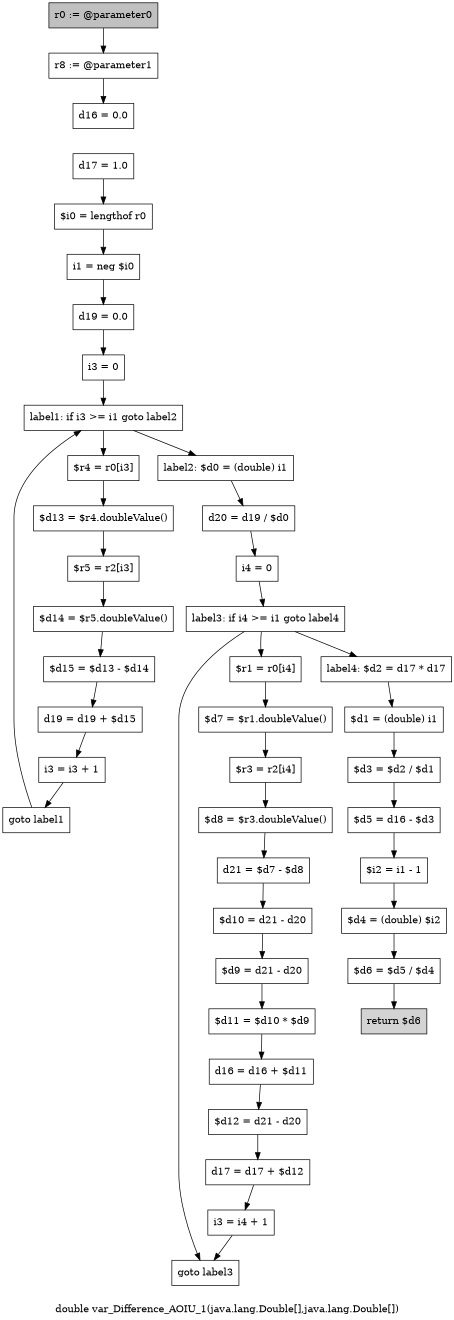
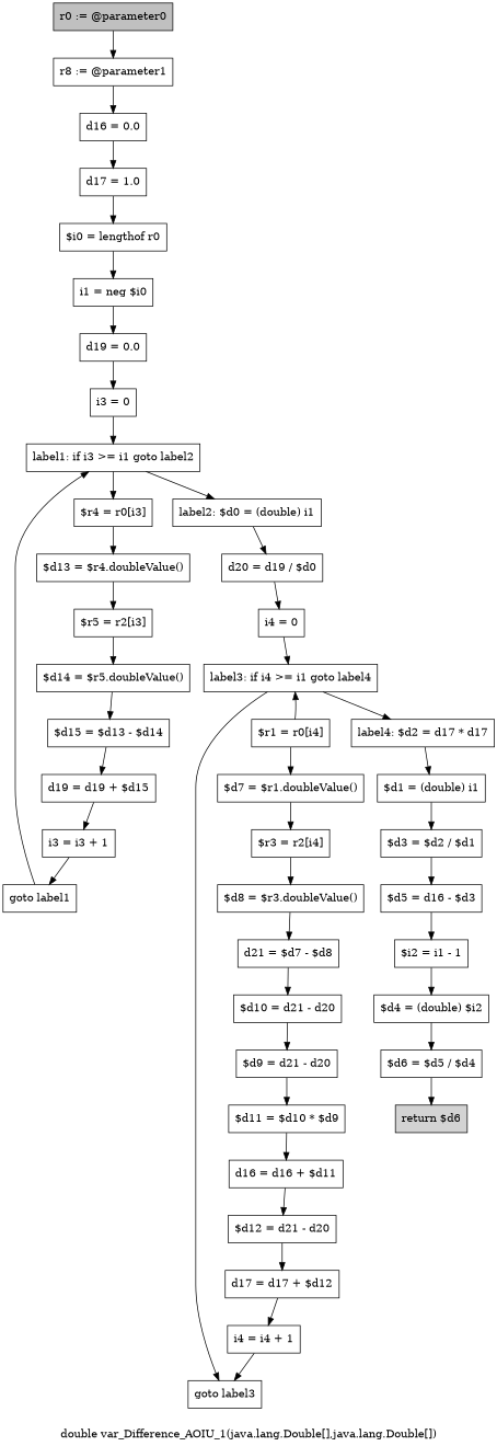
  digraph {
    label="double var_Difference_AOIU_1(java.lang.Double[],java.lang.Double[])"
    node [shape=box]
    n1 [fillcolor=gray label="r0 := @parameter0" style=filled]
    n2 [label="r8 := @parameter1"]
    n3 [label="d16 = 0.0"]
    n4 [label="d17 = 1.0"]
    n5 [label="$i0 = lengthof r0"]
    n6 [label="i1 = neg $i0"]
    n7 [label="d19 = 0.0"]
    n8 [label="i3 = 0"]
    n9 [label="label1: if i3 >= i1 goto label2"]
    n10 [label="$r4 = r0[i3]"]
    n11 [label="label2: $d0 = (double) i1"]
    n12 [label="$d13 = $r4.doubleValue()"]
    n13 [label="d20 = d19 / $d0"]
    n14 [label="$r5 = r2[i3]"]
    n15 [label="i4 = 0"]
    n16 [label="$d14 = $r5.doubleValue()"]
    n17 [label="$d15 = $d13 - $d14"]
    n18 [label="d19 = d19 + $d15"]
    n19 [label="i3 = i3 + 1"]
    n20 [label="goto label1"]
    n21 [label="label3: if i4 >= i1 goto label4"]
    n22 [label="$r1 = r0[i4]"]
    n23 [label="label4: $d2 = d17 * d17"]
    n24 [label="goto label3"]
    n25 [label="$d7 = $r1.doubleValue()"]
    n26 [label="$d1 = (double) i1"]
    n27 [label="$r3 = r2[i4]"]
    n28 [label="$d3 = $d2 / $d1"]
    n29 [label="$d8 = $r3.doubleValue()"]
    n30 [label="d21 = $d7 - $d8"]
    n31 [label="$d10 = d21 - d20"]
    n32 [label="$d9 = d21 - d20"]
    n33 [label="$d11 = $d10 * $d9"]
    n34 [label="d16 = d16 + $d11"]
    n35 [label="$d12 = d21 - d20"]
    n36 [label="d17 = d17 + $d12"]
-   n37 [label="i3 = i4 + 1"]
+   n37 [label="i4 = i4 + 1"]
    n38 [label="$d5 = d16 - $d3"]
    n39 [label="$i2 = i1 - 1"]
    n40 [label="$d4 = (double) $i2"]
    n41 [label="$d6 = $d5 / $d4"]
    n42 [fillcolor=lightgray label="return $d6" style=filled]
    n1 -> n2
    n2 -> n3
+   n3 -> n4
    n4 -> n5
    n5 -> n6
    n6 -> n7
    n7 -> n8
    n8 -> n9
    n9 -> n10
    n9 -> n11
    n10 -> n12
    n11 -> n13
    n12 -> n14
    n13 -> n15
    n14 -> n16
    n15 -> n21
    n16 -> n17
    n17 -> n18
    n18 -> n19
    n19 -> n20
    n20 -> n9
-   n21 -> n22
+   n22 -> n21
    n21 -> n23
    n21 -> n24
    n22 -> n25
    n23 -> n26
    n25 -> n27
    n26 -> n28
    n27 -> n29
    n28 -> n38
    n29 -> n30
    n30 -> n31
    n31 -> n32
    n32 -> n33
    n33 -> n34
    n34 -> n35
    n35 -> n36
    n36 -> n37
    n37 -> n24
    n38 -> n39
    n39 -> n40
    n40 -> n41
    n41 -> n42
  }
